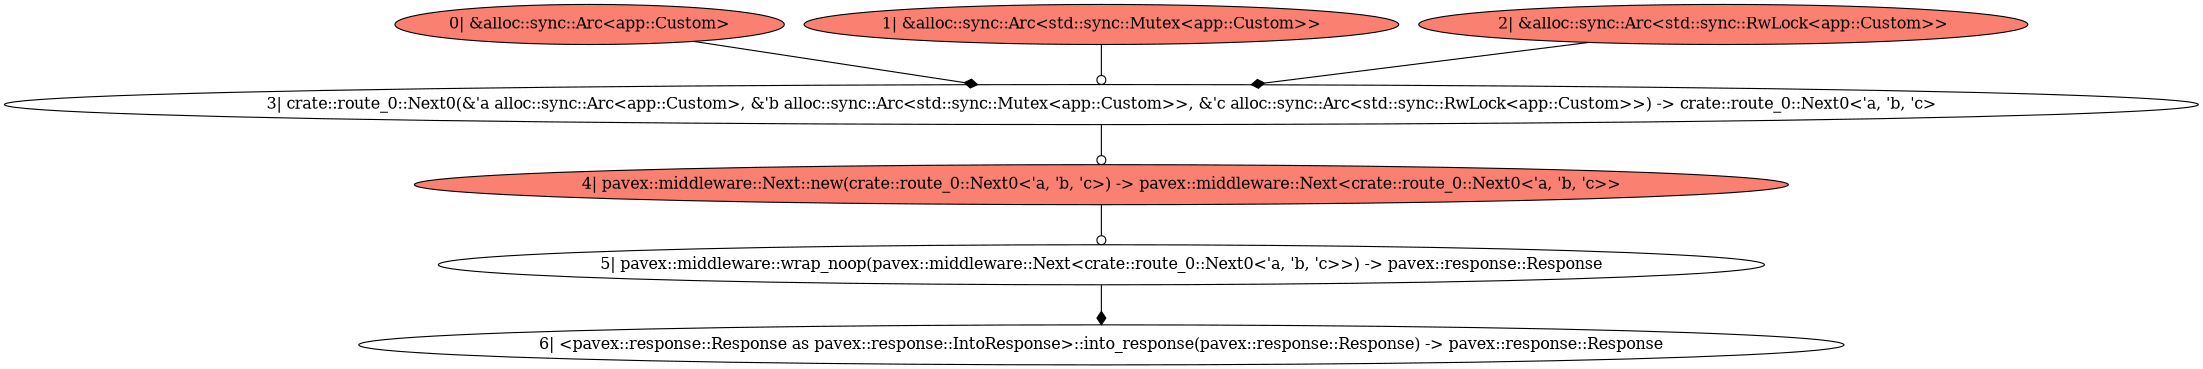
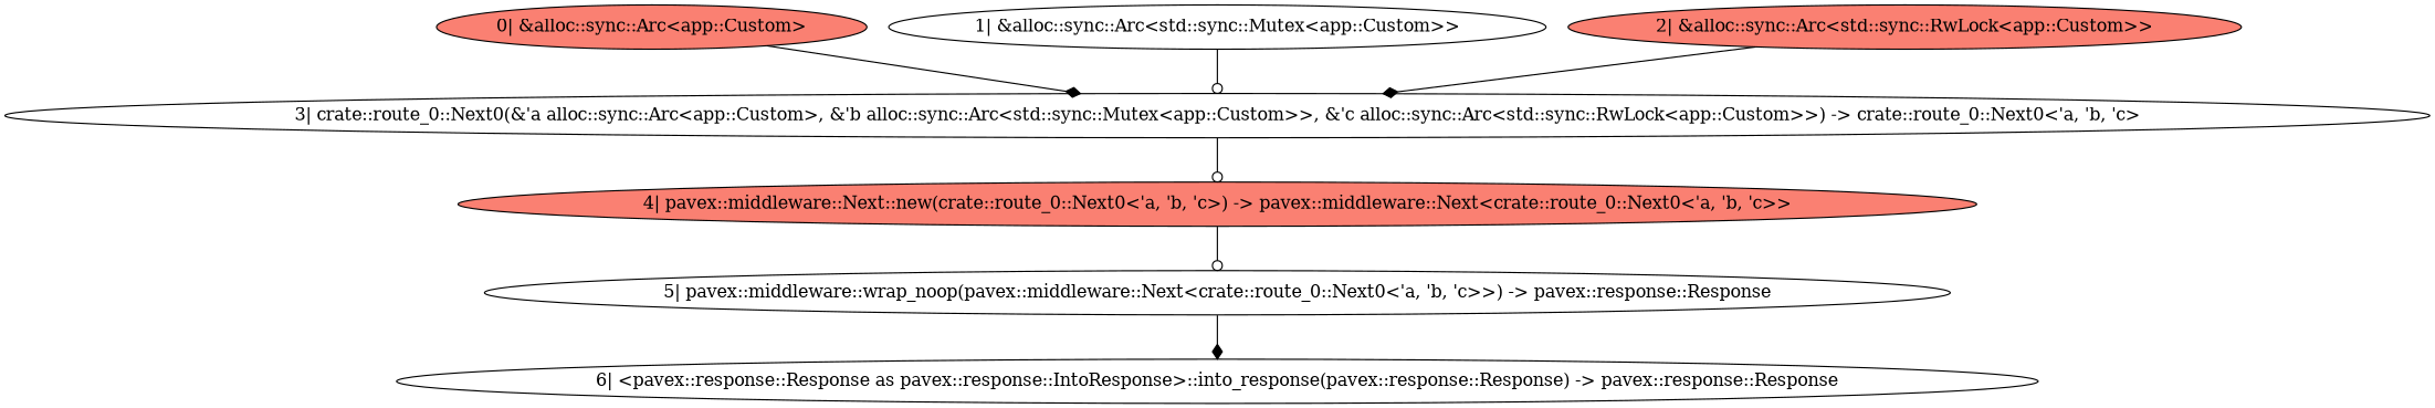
  digraph {
    node [style=filled fillcolor=salmon]
    edge [arrowhead=diamond]
    n1 [label="0| &alloc::sync::Arc<app::Custom>"]
    n2 [label="3| crate::route_0::Next0(&'a alloc::sync::Arc<app::Custom>, &'b alloc::sync::Arc<std::sync::Mutex<app::Custom>>, &'c alloc::sync::Arc<std::sync::RwLock<app::Custom>>) -> crate::route_0::Next0<'a, 'b, 'c>" fillcolor=white]
-   n3 [label="1| &alloc::sync::Arc<std::sync::Mutex<app::Custom>>"]
+   n3 [label="1| &alloc::sync::Arc<std::sync::Mutex<app::Custom>>" fillcolor=white]
    n4 [label="2| &alloc::sync::Arc<std::sync::RwLock<app::Custom>>"]
    n5 [label="4| pavex::middleware::Next::new(crate::route_0::Next0<'a, 'b, 'c>) -> pavex::middleware::Next<crate::route_0::Next0<'a, 'b, 'c>>"]
    n6 [label="5| pavex::middleware::wrap_noop(pavex::middleware::Next<crate::route_0::Next0<'a, 'b, 'c>>) -> pavex::response::Response" fillcolor=white]
    n7 [label="6| <pavex::response::Response as pavex::response::IntoResponse>::into_response(pavex::response::Response) -> pavex::response::Response" fillcolor=white]
    n1 -> n2
    n2 -> n5 [arrowhead=odot]
    n3 -> n2 [arrowhead=odot]
    n4 -> n2
    n5 -> n6 [arrowhead=odot]
    n6 -> n7
  }
